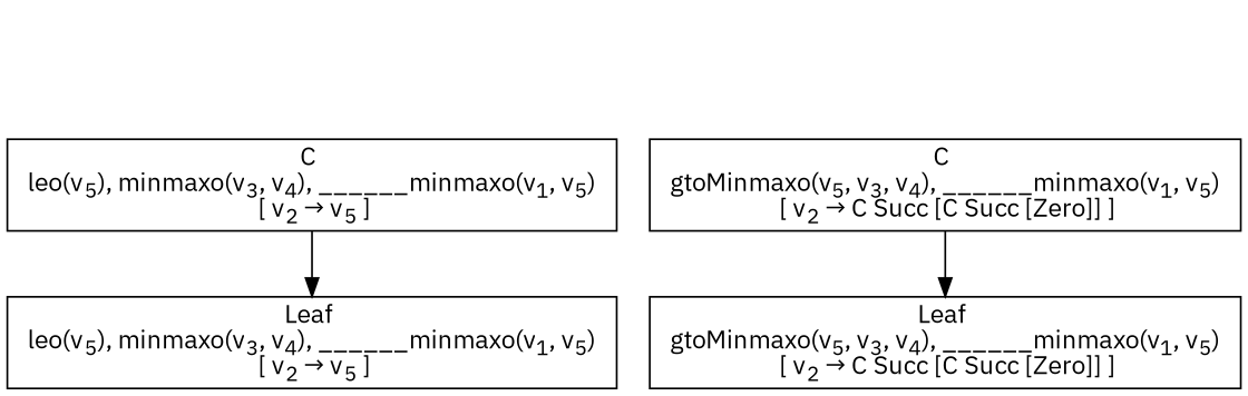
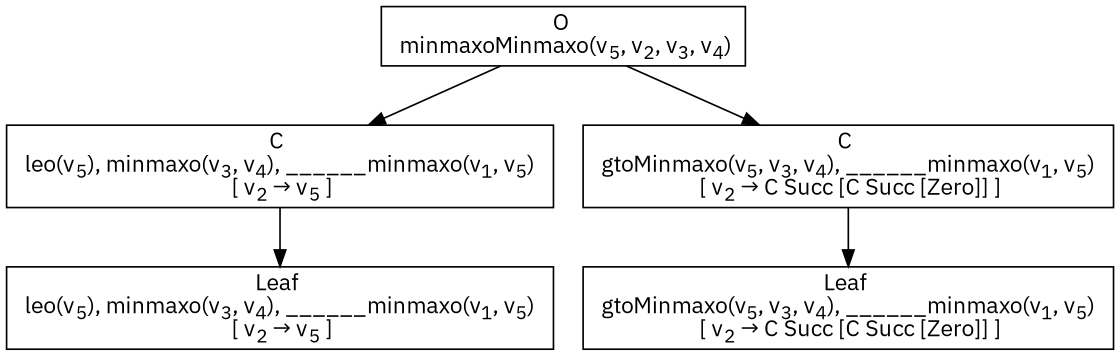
  digraph {
    rankdir=TB
    fontname="IBM Plex Sans"
    node [fillcolor=white shape=box style=filled fontname="IBM Plex Sans"]
    edge [fontname="IBM Plex Sans"]
+   n1 [label=<O <BR/> minmaxoMinmaxo(v<SUB>5</SUB>, v<SUB>2</SUB>, v<SUB>3</SUB>, v<SUB>4</SUB>)>]
    n2 [label=<C <BR/> leo(v<SUB>5</SUB>), minmaxo(v<SUB>3</SUB>, v<SUB>4</SUB>), ______minmaxo(v<SUB>1</SUB>, v<SUB>5</SUB>) <BR/>  [ v<SUB>2</SUB> &rarr; v<SUB>5</SUB> ] >]
    n3 [label=<C <BR/> gtoMinmaxo(v<SUB>5</SUB>, v<SUB>3</SUB>, v<SUB>4</SUB>), ______minmaxo(v<SUB>1</SUB>, v<SUB>5</SUB>) <BR/>  [ v<SUB>2</SUB> &rarr; C Succ [C Succ [Zero]] ] >]
    n4 [label=<Leaf <BR/> leo(v<SUB>5</SUB>), minmaxo(v<SUB>3</SUB>, v<SUB>4</SUB>), ______minmaxo(v<SUB>1</SUB>, v<SUB>5</SUB>) <BR/>  [ v<SUB>2</SUB> &rarr; v<SUB>5</SUB> ] >]
    n5 [label=<Leaf <BR/> gtoMinmaxo(v<SUB>5</SUB>, v<SUB>3</SUB>, v<SUB>4</SUB>), ______minmaxo(v<SUB>1</SUB>, v<SUB>5</SUB>) <BR/>  [ v<SUB>2</SUB> &rarr; C Succ [C Succ [Zero]] ] >]
+   n1 -> n2
+   n1 -> n3
    n2 -> n4
    n3 -> n5
  }
